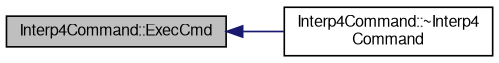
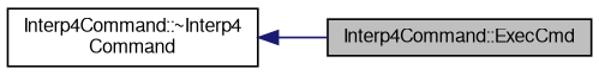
  digraph {
    rankdir=LR
    node [color=black fontname=FreeSans fontsize=10 shape=record style=filled]
    n1 [fillcolor=grey75 fontcolor=black height=0.2 label="Interp4Command::ExecCmd" width=0.4]
    n2 [fillcolor=white height=0.2 label="Interp4Command::~Interp4\lCommand" width=0.4]
-   n1 -> n2 [color=midnightblue dir=back fontname=FreeSans fontsize=10 labelfontname=FreeSans labelfontsize=10 style=solid]
+   n2 -> n1 [color=midnightblue dir=back fontname=FreeSans fontsize=10 labelfontname=FreeSans labelfontsize=10 style=solid]
  }
